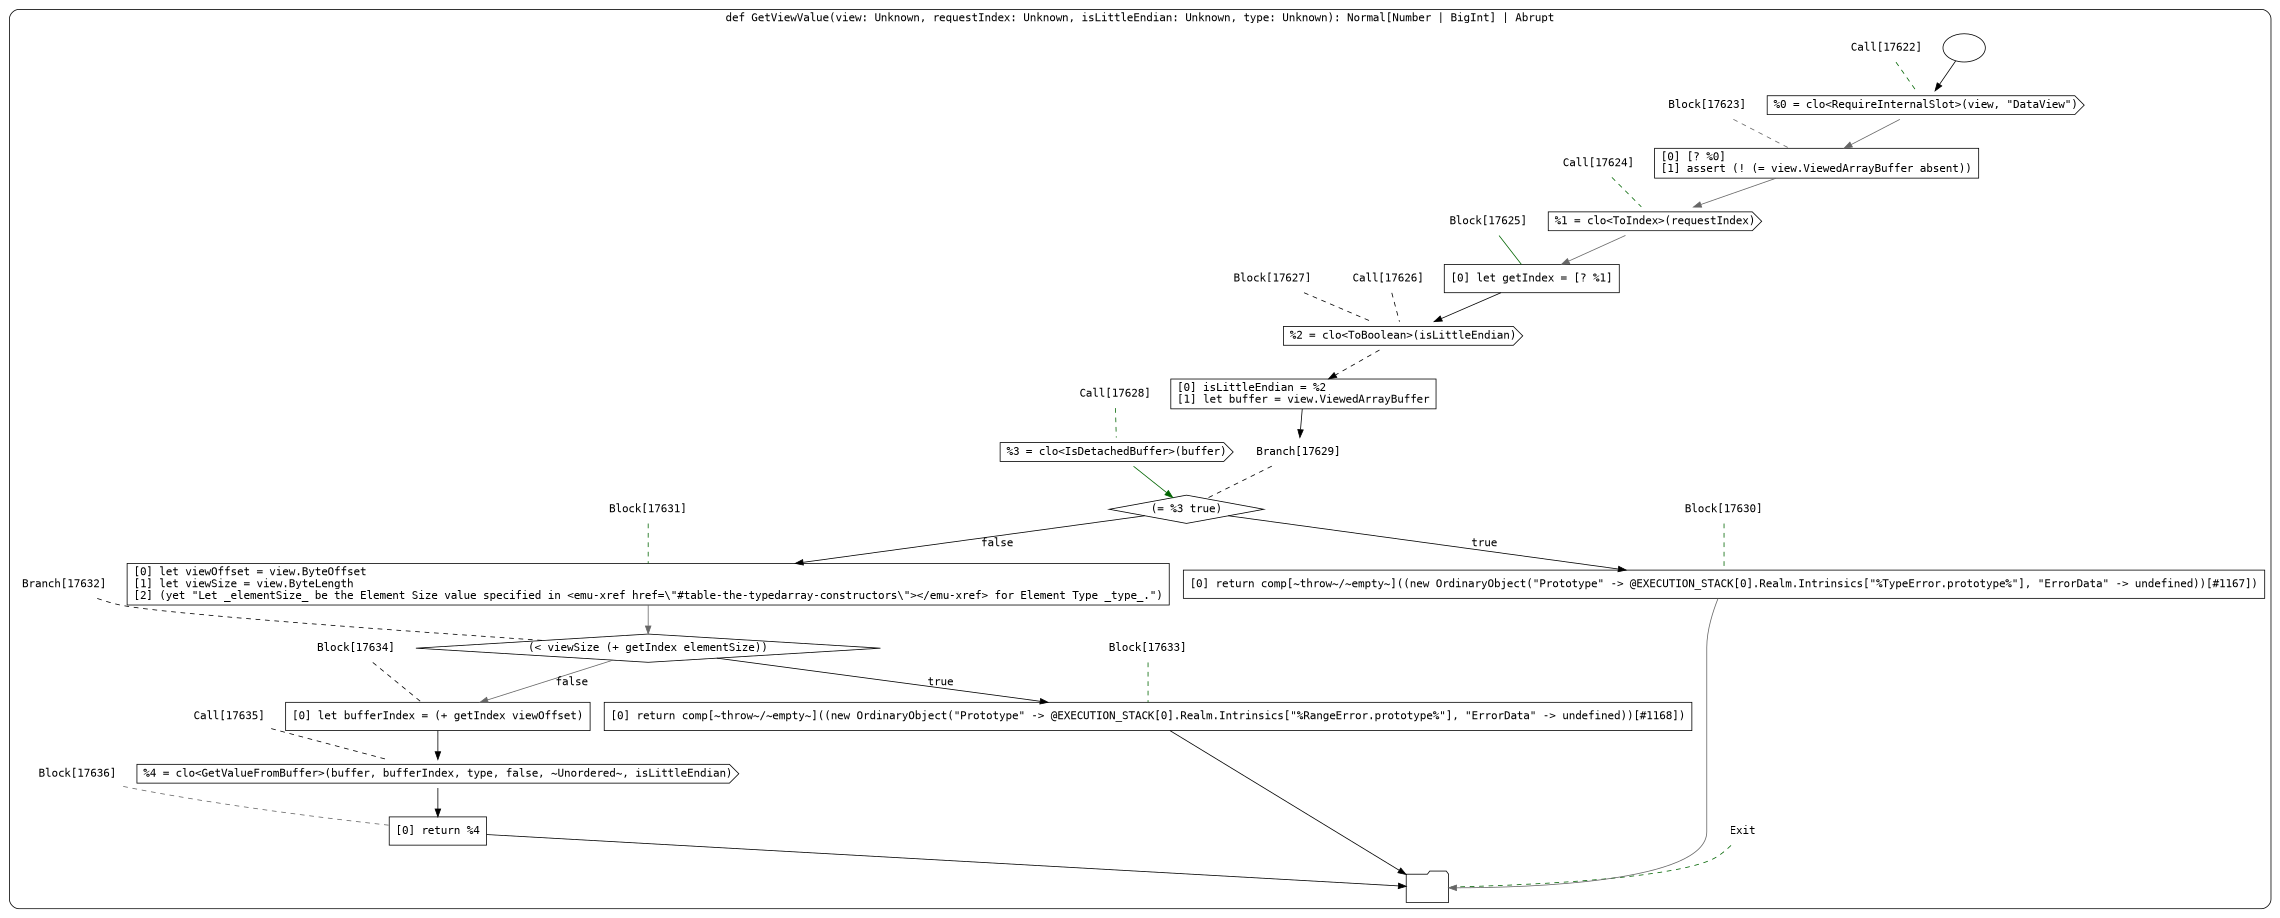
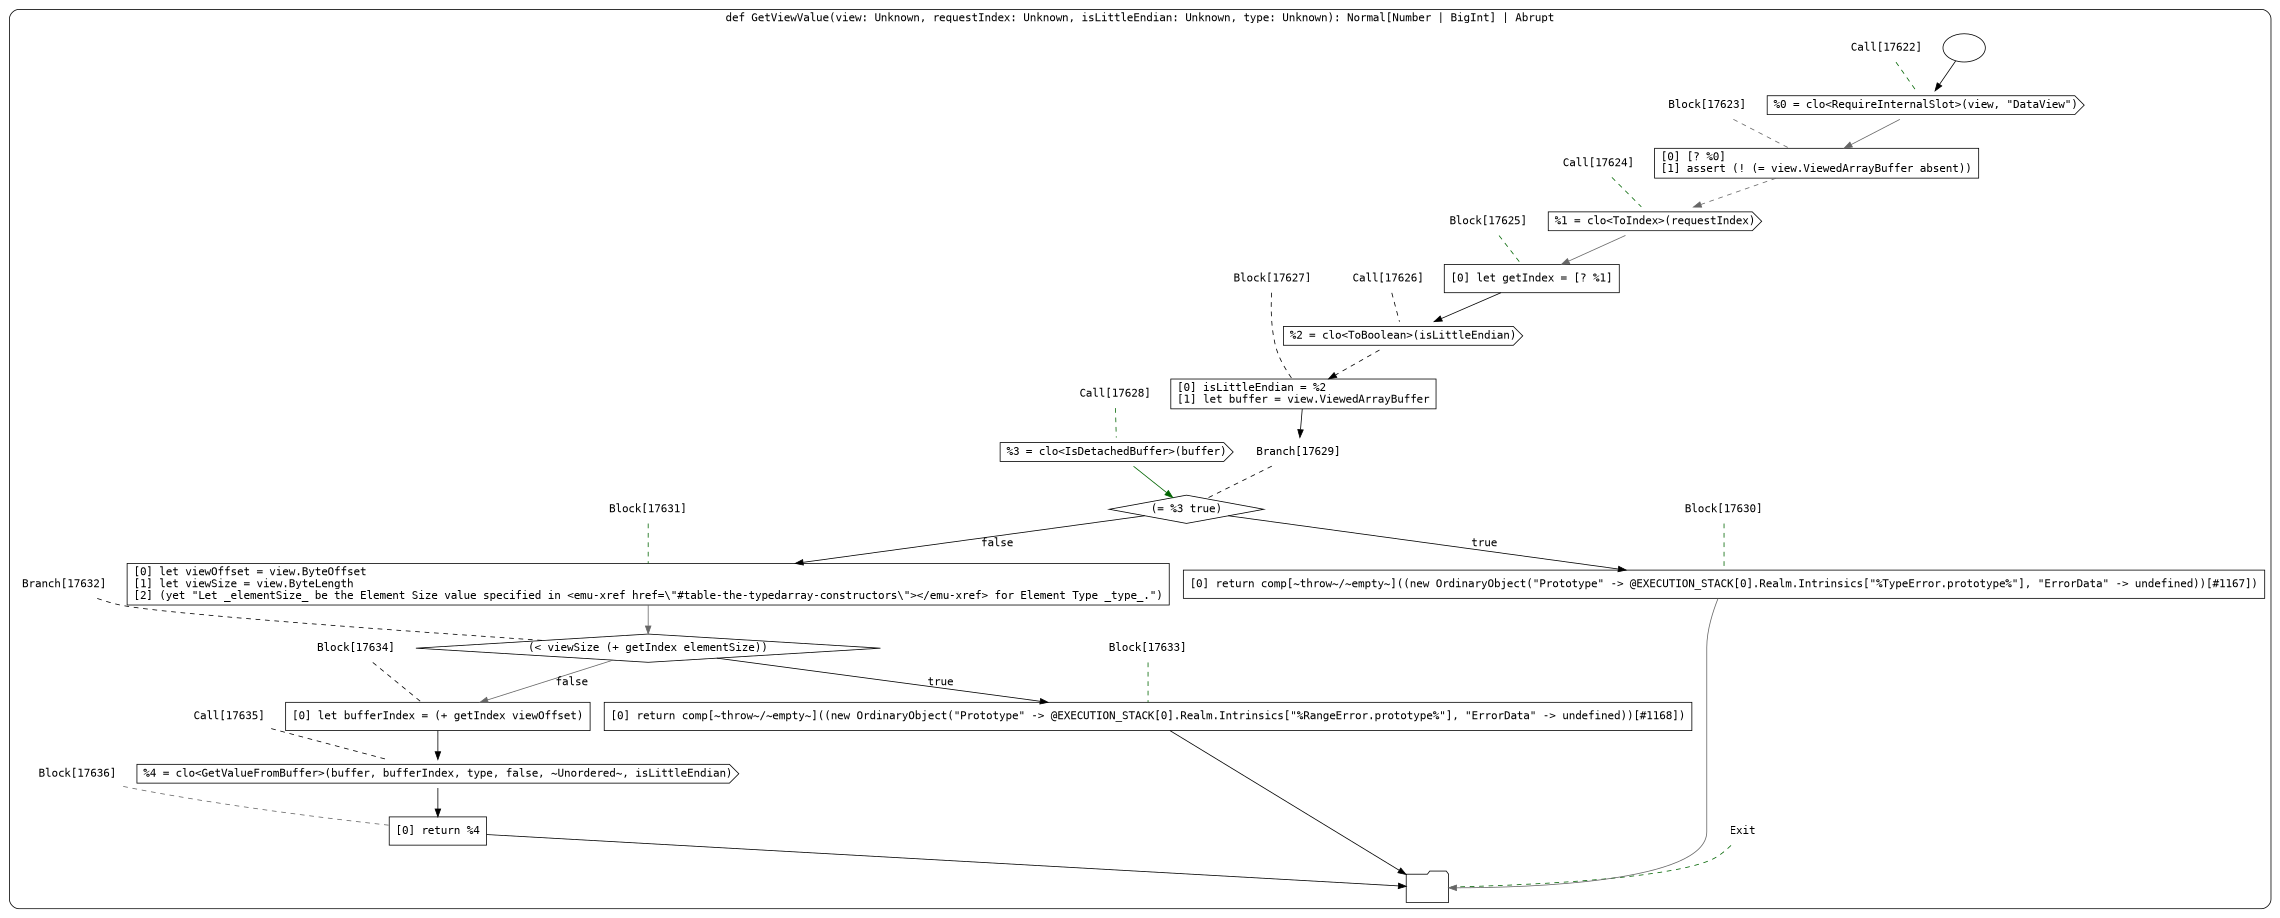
  digraph {
    fontname=Consolas
    node [color=black fillcolor=white fontname=Consolas shape=none style=filled]
    edge [color=black fontname=Consolas]
    n1 [label=" " shape=ellipse]
    n2 [label=<<font color="black">%0 = clo&lt;RequireInternalSlot&gt;(view, &quot;DataView&quot;)</font>> shape=cds]
    n3 [label=<<font color="black">[0] [? %0]<BR ALIGN="LEFT"/>[1] assert (! (= view.ViewedArrayBuffer absent))<BR ALIGN="LEFT"/></font>> shape=box]
    n4 [label=<<font color="black">Exit</font>> color="" fillcolor="" style=""]
    n5 [label=" " shape=folder]
    n6 [label=<<font color="black">Call[17622]</font>> color="" fillcolor="" style=""]
    n7 [label=<<font color="black">%1 = clo&lt;ToIndex&gt;(requestIndex)</font>> shape=cds]
    n8 [label=<<font color="black">Block[17623]</font>> color="" fillcolor="" style=""]
    n9 [label=<<font color="black">[0] let getIndex = [? %1]<BR ALIGN="LEFT"/></font>> shape=box]
    n10 [label=<<font color="black">Call[17624]</font>> color="" fillcolor="" style=""]
    n11 [label=<<font color="black">%2 = clo&lt;ToBoolean&gt;(isLittleEndian)</font>> shape=cds]
    n12 [label=<<font color="black">Block[17625]</font>> color="" fillcolor="" style=""]
    n13 [label=<<font color="black">[0] isLittleEndian = %2<BR ALIGN="LEFT"/>[1] let buffer = view.ViewedArrayBuffer<BR ALIGN="LEFT"/></font>> shape=box]
    n14 [label=<<font color="black">Call[17626]</font>> color="" fillcolor="" style=""]
    n15 [label=<<font color="black">%3 = clo&lt;IsDetachedBuffer&gt;(buffer)</font>> shape=cds]
    n16 [label=<<font color="black">Block[17627]</font>> color="" fillcolor="" style=""]
    n17 [label=<<font color="black">(= %3 true)</font>> shape=diamond]
    n18 [label=<<font color="black">Call[17628]</font>> color="" fillcolor="" style=""]
    n19 [label=<<font color="black">[0] return comp[~throw~/~empty~]((new OrdinaryObject(&quot;Prototype&quot; -&gt; @EXECUTION_STACK[0].Realm.Intrinsics[&quot;%TypeError.prototype%&quot;], &quot;ErrorData&quot; -&gt; undefined))[#1167])<BR ALIGN="LEFT"/></font>> shape=box]
    n20 [label=<<font color="black">[0] let viewOffset = view.ByteOffset<BR ALIGN="LEFT"/>[1] let viewSize = view.ByteLength<BR ALIGN="LEFT"/>[2] (yet &quot;Let _elementSize_ be the Element Size value specified in &lt;emu-xref href=\&quot;#table-the-typedarray-constructors\&quot;&gt;&lt;/emu-xref&gt; for Element Type _type_.&quot;)<BR ALIGN="LEFT"/></font>> shape=box]
    n21 [label=<<font color="black">Branch[17629]</font>> color="" fillcolor="" style=""]
    n22 [label=<<font color="black">(&lt; viewSize (+ getIndex elementSize))</font>> shape=diamond]
    n23 [label=<<font color="black">Block[17630]</font>> color="" fillcolor="" style=""]
    n24 [label=<<font color="black">Block[17631]</font>> color="" fillcolor="" style=""]
    n25 [label=<<font color="black">[0] return comp[~throw~/~empty~]((new OrdinaryObject(&quot;Prototype&quot; -&gt; @EXECUTION_STACK[0].Realm.Intrinsics[&quot;%RangeError.prototype%&quot;], &quot;ErrorData&quot; -&gt; undefined))[#1168])<BR ALIGN="LEFT"/></font>> shape=box]
    n26 [label=<<font color="black">[0] let bufferIndex = (+ getIndex viewOffset)<BR ALIGN="LEFT"/></font>> shape=box]
    n27 [label=<<font color="black">Branch[17632]</font>> color="" fillcolor="" style=""]
    n28 [label=<<font color="black">%4 = clo&lt;GetValueFromBuffer&gt;(buffer, bufferIndex, type, false, ~Unordered~, isLittleEndian)</font>> shape=cds]
    n29 [label=<<font color="black">Block[17633]</font>> color="" fillcolor="" style=""]
    n30 [label=<<font color="black">Block[17634]</font>> color="" fillcolor="" style=""]
    n31 [label=<<font color="black">[0] return %4<BR ALIGN="LEFT"/></font>> shape=box]
    n32 [label=<<font color="black">Call[17635]</font>> color="" fillcolor="" style=""]
    n33 [label=<<font color="black">Block[17636]</font>> color="" fillcolor="" style=""]
    subgraph cluster_1 {
      label="def GetViewValue(view: Unknown, requestIndex: Unknown, isLittleEndian: Unknown, type: Unknown): Normal[Number | BigInt] | Abrupt"
      style=rounded
      n1
      n2
      n3
      n4
      n5
      n6
      n7
      n8
      n9
      n10
      n11
      n12
      n13
      n14
      n15
      n16
      n17
      n18
      n19
      n20
      n21
      n22
      n23
      n24
      n25
      n26
      n27
      n28
      n29
      n30
      n31
      n32
      n33
    }
    n1 -> n2
    n2 -> n3 [color=gray40]
-   n3 -> n7 [color=gray40]
+   n3 -> n7 [color=gray40 style=dashed]
    n4 -> n5 [arrowhead=none color=darkgreen style=dashed]
    n6 -> n2 [arrowhead=none color=darkgreen style=dashed]
    n7 -> n9 [color=gray40]
    n8 -> n3 [arrowhead=none color=gray40 style=dashed]
    n9 -> n11
    n10 -> n7 [arrowhead=none color=darkgreen style=dashed]
    n11 -> n13 [style=dashed]
-   n12 -> n9 [arrowhead=none color=darkgreen style=solid]
+   n12 -> n9 [arrowhead=none color=darkgreen style=dashed]
    n13 -> n21
    n14 -> n11 [arrowhead=none style=dashed]
    n15 -> n17 [color=darkgreen]
-   n16 -> n11 [arrowhead=none style=dashed]
+   n16 -> n13 [arrowhead=none style=dashed]
    n17 -> n19 [label=<<font color="black">true</font>>]
    n17 -> n20 [label=<<font color="black">false</font>>]
    n18 -> n15 [arrowhead=none color=darkgreen style=dashed]
    n19 -> n5 [color=gray40]
    n20 -> n22 [color=gray40]
    n21 -> n17 [arrowhead=none style=dashed]
    n22 -> n25 [label=<<font color="black">true</font>>]
    n22 -> n26 [color=gray40 label=<<font color="black">false</font>>]
    n23 -> n19 [arrowhead=none color=darkgreen style=dashed]
    n24 -> n20 [arrowhead=none color=darkgreen style=dashed]
    n25 -> n5
    n26 -> n28
    n27 -> n22 [arrowhead=none style=dashed]
    n28 -> n31
    n29 -> n25 [arrowhead=none color=darkgreen style=dashed]
    n30 -> n26 [arrowhead=none style=dashed]
    n31 -> n5
    n32 -> n28 [arrowhead=none style=dashed]
    n33 -> n31 [arrowhead=none color=gray40 style=dashed]
  }
